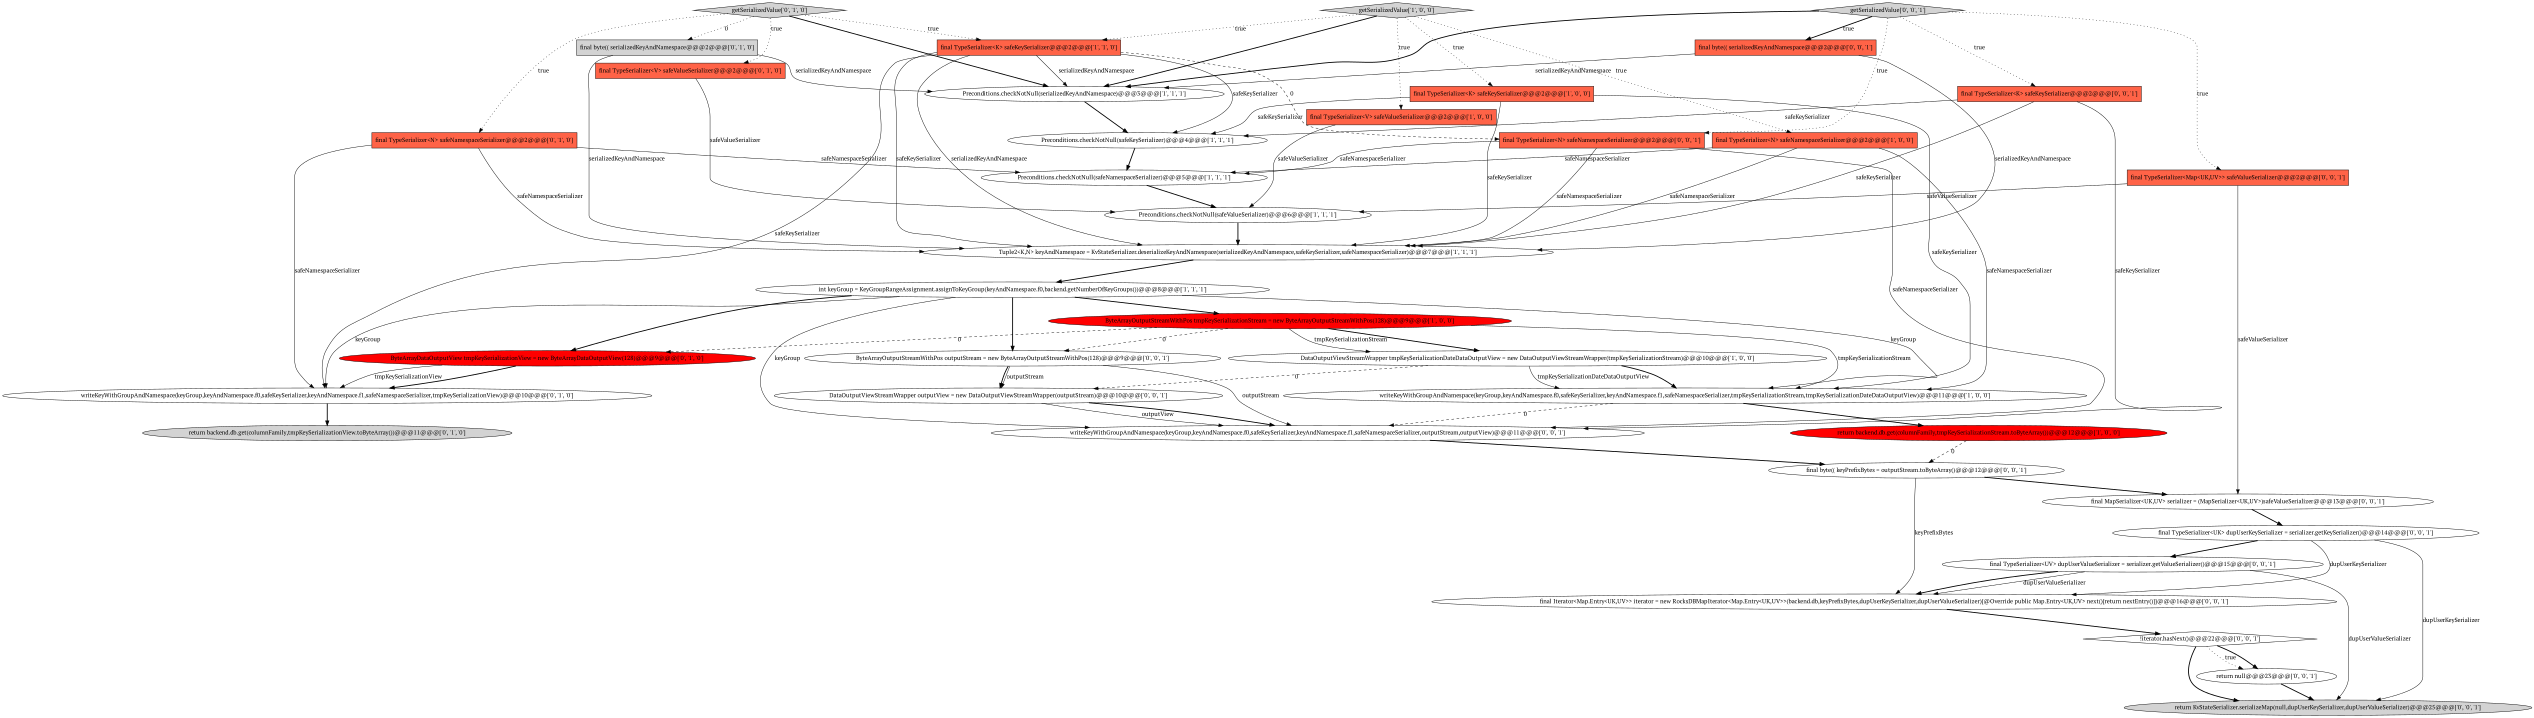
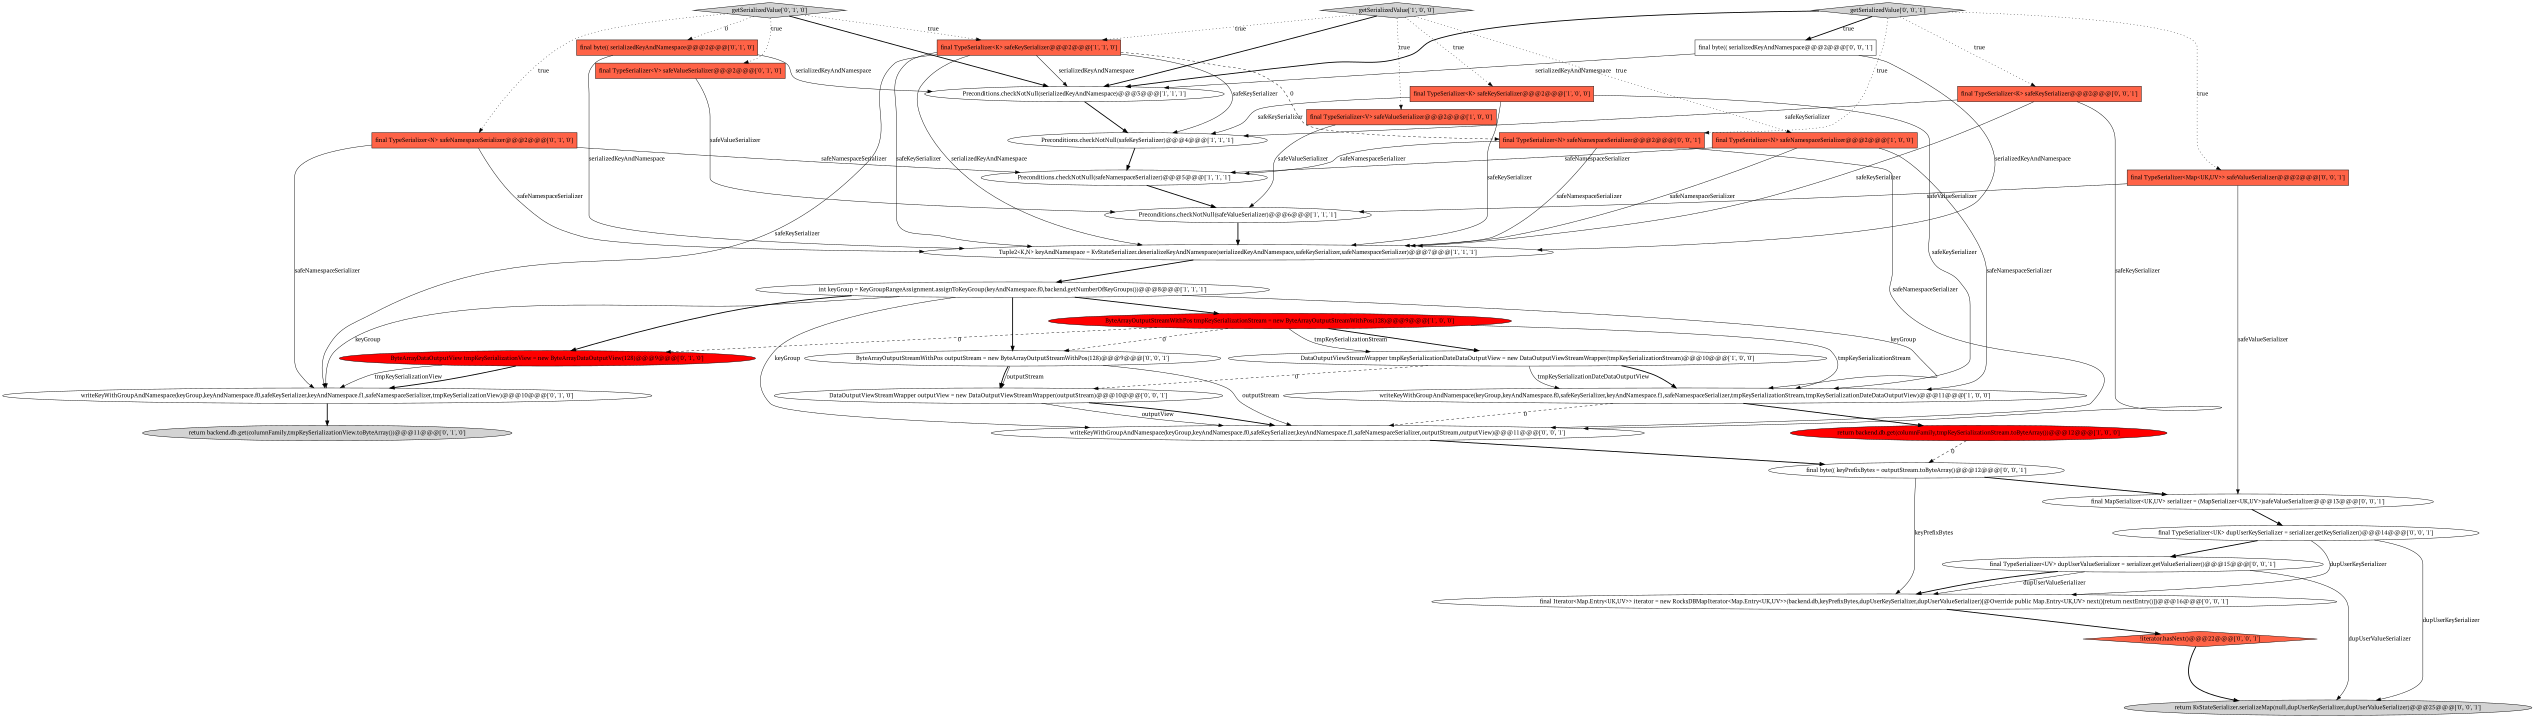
  digraph {
    fontname="PT Serif"
    node [fillcolor=white fontname="PT Serif" shape=ellipse style=filled]
    edge [fontname="PT Serif" style=solid]
    n1 [label="Preconditions.checkNotNull(safeValueSerializer)@@@6@@@['1', '1', '1']"]
    n2 [label="Tuple2<K,N> keyAndNamespace = KvStateSerializer.deserializeKeyAndNamespace(serializedKeyAndNamespace,safeKeySerializer,safeNamespaceSerializer)@@@7@@@['1', '1', '1']"]
    n3 [label="int keyGroup = KeyGroupRangeAssignment.assignToKeyGroup(keyAndNamespace.f0,backend.getNumberOfKeyGroups())@@@8@@@['1', '1', '1']"]
    n4 [label="Preconditions.checkNotNull(serializedKeyAndNamespace)@@@3@@@['1', '1', '1']"]
    n5 [label="Preconditions.checkNotNull(safeKeySerializer)@@@4@@@['1', '1', '1']"]
    n6 [label="Preconditions.checkNotNull(safeNamespaceSerializer)@@@5@@@['1', '1', '1']"]
-   n7 [fillcolor=lightgray label="final byte(( serializedKeyAndNamespace@@@2@@@['0', '1', '0']" shape=box]
+   n7 [fillcolor=tomato label="final byte(( serializedKeyAndNamespace@@@2@@@['0', '1', '0']" shape=box]
    n8 [fillcolor=tomato label="final TypeSerializer<V> safeValueSerializer@@@2@@@['1', '0', '0']" shape=box]
    n9 [fillcolor=tomato label="final TypeSerializer<V> safeValueSerializer@@@2@@@['0', '1', '0']" shape=box]
    n10 [fillcolor=tomato label="final TypeSerializer<K> safeKeySerializer@@@2@@@['0', '0', '1']" shape=box]
    n11 [label="writeKeyWithGroupAndNamespace(keyGroup,keyAndNamespace.f0,safeKeySerializer,keyAndNamespace.f1,safeNamespaceSerializer,outputStream,outputView)@@@11@@@['0', '0', '1']"]
    n12 [label="final byte(( keyPrefixBytes = outputStream.toByteArray()@@@12@@@['0', '0', '1']"]
-   n13 [label="!iterator.hasNext()@@@22@@@['0', '0', '1']" shape=diamond]
-   n14 [label="return null@@@23@@@['0', '0', '1']"]
+   n13 [fillcolor=tomato label="!iterator.hasNext()@@@22@@@['0', '0', '1']" shape=diamond]
    n15 [fillcolor=lightgray label="return KvStateSerializer.serializeMap(null,dupUserKeySerializer,dupUserValueSerializer)@@@25@@@['0', '0', '1']"]
    n16 [fillcolor=tomato label="final TypeSerializer<K> safeKeySerializer@@@2@@@['1', '1', '0']" shape=box]
    n17 [label="writeKeyWithGroupAndNamespace(keyGroup,keyAndNamespace.f0,safeKeySerializer,keyAndNamespace.f1,safeNamespaceSerializer,tmpKeySerializationView)@@@10@@@['0', '1', '0']"]
    n18 [fillcolor=tomato label="final TypeSerializer<N> safeNamespaceSerializer@@@2@@@['0', '0', '1']" shape=box]
    n19 [fillcolor=lightgray label="return backend.db.get(columnFamily,tmpKeySerializationView.toByteArray())@@@11@@@['0', '1', '0']"]
    n20 [label="DataOutputViewStreamWrapper tmpKeySerializationDateDataOutputView = new DataOutputViewStreamWrapper(tmpKeySerializationStream)@@@10@@@['1', '0', '0']"]
    n21 [label="writeKeyWithGroupAndNamespace(keyGroup,keyAndNamespace.f0,safeKeySerializer,keyAndNamespace.f1,safeNamespaceSerializer,tmpKeySerializationStream,tmpKeySerializationDateDataOutputView)@@@11@@@['1', '0', '0']"]
    n22 [label="DataOutputViewStreamWrapper outputView = new DataOutputViewStreamWrapper(outputStream)@@@10@@@['0', '0', '1']"]
    n23 [fillcolor=red label="return backend.db.get(columnFamily,tmpKeySerializationStream.toByteArray())@@@12@@@['1', '0', '0']"]
    n24 [fillcolor=tomato label="final TypeSerializer<N> safeNamespaceSerializer@@@2@@@['0', '1', '0']" shape=box]
    n25 [label="final TypeSerializer<UK> dupUserKeySerializer = serializer.getKeySerializer()@@@14@@@['0', '0', '1']"]
    n26 [label="final TypeSerializer<UV> dupUserValueSerializer = serializer.getValueSerializer()@@@15@@@['0', '0', '1']"]
    n27 [label="final Iterator<Map.Entry<UK,UV>> iterator = new RocksDBMapIterator<Map.Entry<UK,UV>>(backend.db,keyPrefixBytes,dupUserKeySerializer,dupUserValueSerializer){@Override public Map.Entry<UK,UV> next(){return nextEntry()}}@@@16@@@['0', '0', '1']"]
    n28 [fillcolor=red label="ByteArrayOutputStreamWithPos tmpKeySerializationStream = new ByteArrayOutputStreamWithPos(128)@@@9@@@['1', '0', '0']"]
    n29 [label="ByteArrayOutputStreamWithPos outputStream = new ByteArrayOutputStreamWithPos(128)@@@9@@@['0', '0', '1']"]
    n30 [fillcolor=red label="ByteArrayDataOutputView tmpKeySerializationView = new ByteArrayDataOutputView(128)@@@9@@@['0', '1', '0']"]
    n31 [label="final MapSerializer<UK,UV> serializer = (MapSerializer<UK,UV>)safeValueSerializer@@@13@@@['0', '0', '1']"]
    n32 [fillcolor=tomato label="final TypeSerializer<N> safeNamespaceSerializer@@@2@@@['1', '0', '0']" shape=box]
-   n33 [fillcolor=tomato label="final byte(( serializedKeyAndNamespace@@@2@@@['0', '0', '1']" shape=box]
+   n33 [label="final byte(( serializedKeyAndNamespace@@@2@@@['0', '0', '1']" shape=box]
    n34 [fillcolor=lightgray label="getSerializedValue['0', '1', '0']" shape=diamond]
    n35 [fillcolor=lightgray label="getSerializedValue['0', '0', '1']" shape=diamond]
    n36 [fillcolor=tomato label="final TypeSerializer<Map<UK,UV>> safeValueSerializer@@@2@@@['0', '0', '1']" shape=box]
    n37 [fillcolor=lightgray label="getSerializedValue['1', '0', '0']" shape=diamond]
    n38 [fillcolor=tomato label="final TypeSerializer<K> safeKeySerializer@@@2@@@['1', '0', '0']" shape=box]
    n1 -> n2 [style=bold]
    n2 -> n3 [style=bold]
    n3 -> n11 [label=keyGroup]
    n3 -> n17 [label=keyGroup]
    n3 -> n21 [label=keyGroup]
    n3 -> n28 [style=bold]
    n3 -> n29 [style=bold]
    n3 -> n30 [style=bold]
    n4 -> n5 [style=bold]
    n5 -> n6 [style=bold]
    n6 -> n1 [style=bold]
    n7 -> n2 [label=serializedKeyAndNamespace]
    n7 -> n4 [label=serializedKeyAndNamespace]
    n8 -> n1 [label=safeValueSerializer]
    n9 -> n1 [label=safeValueSerializer]
    n10 -> n2 [label=safeKeySerializer]
    n10 -> n5 [label=safeKeySerializer]
    n10 -> n11 [label=safeKeySerializer]
    n11 -> n12 [style=bold]
    n12 -> n27 [label=keyPrefixBytes]
    n12 -> n31 [style=bold]
-   n13 -> n14 [label=true style=dotted]
-   n13 -> n14 [style=bold]
    n13 -> n15 [style=bold]
-   n14 -> n15 [style=bold]
    n16 -> n2 [label=safeKeySerializer]
    n16 -> n2 [label=serializedKeyAndNamespace]
    n16 -> n4 [label=serializedKeyAndNamespace]
    n16 -> n5 [label=safeKeySerializer]
    n16 -> n17 [label=safeKeySerializer]
    n16 -> n18 [label=0 style=dashed]
    n17 -> n19 [style=bold]
    n18 -> n2 [label=safeNamespaceSerializer]
    n18 -> n6 [label=safeNamespaceSerializer]
    n18 -> n11 [label=safeNamespaceSerializer]
    n20 -> n21 [style=bold]
    n20 -> n21 [label=tmpKeySerializationDateDataOutputView]
    n20 -> n22 [label=0 style=dashed]
    n21 -> n11 [label=0 style=dashed]
    n21 -> n23 [style=bold]
    n22 -> n11 [label=outputView]
    n22 -> n11 [style=bold]
    n23 -> n12 [label=0 style=dashed]
    n24 -> n2 [label=safeNamespaceSerializer]
    n24 -> n6 [label=safeNamespaceSerializer]
    n24 -> n17 [label=safeNamespaceSerializer]
    n25 -> n15 [label=dupUserKeySerializer]
    n25 -> n26 [style=bold]
    n25 -> n27 [label=dupUserKeySerializer]
    n26 -> n15 [label=dupUserValueSerializer]
    n26 -> n27 [label=dupUserValueSerializer]
    n26 -> n27 [style=bold]
    n27 -> n13 [style=bold]
    n28 -> n20 [style=bold]
    n28 -> n20 [label=tmpKeySerializationStream]
    n28 -> n21 [label=tmpKeySerializationStream]
    n28 -> n29 [label=0 style=dashed]
    n28 -> n30 [label=0 style=dashed]
    n29 -> n11 [label=outputStream]
    n29 -> n22 [label=outputStream]
    n29 -> n22 [style=bold]
    n30 -> n17 [style=bold]
    n30 -> n17 [label=tmpKeySerializationView]
    n31 -> n25 [style=bold]
    n32 -> n2 [label=safeNamespaceSerializer]
    n32 -> n6 [label=safeNamespaceSerializer]
    n32 -> n21 [label=safeNamespaceSerializer]
    n33 -> n2 [label=serializedKeyAndNamespace]
    n33 -> n4 [label=serializedKeyAndNamespace]
    n34 -> n4 [style=bold]
    n34 -> n7 [label=0 style=dotted]
    n34 -> n9 [label=true style=dotted]
    n34 -> n16 [label=true style=dotted]
    n34 -> n24 [label=true style=dotted]
    n35 -> n4 [style=bold]
    n35 -> n10 [label=true style=dotted]
    n35 -> n18 [label=true style=dotted]
    n35 -> n33 [label=true style=bold]
    n35 -> n36 [label=true style=dotted]
    n36 -> n1 [label=safeValueSerializer]
    n36 -> n31 [label=safeValueSerializer]
    n37 -> n4 [style=bold]
    n37 -> n8 [label=true style=dotted]
    n37 -> n16 [label=true style=dotted]
    n37 -> n32 [label=true style=dotted]
    n37 -> n38 [label=true style=dotted]
    n38 -> n2 [label=safeKeySerializer]
    n38 -> n5 [label=safeKeySerializer]
    n38 -> n21 [label=safeKeySerializer]
  }
